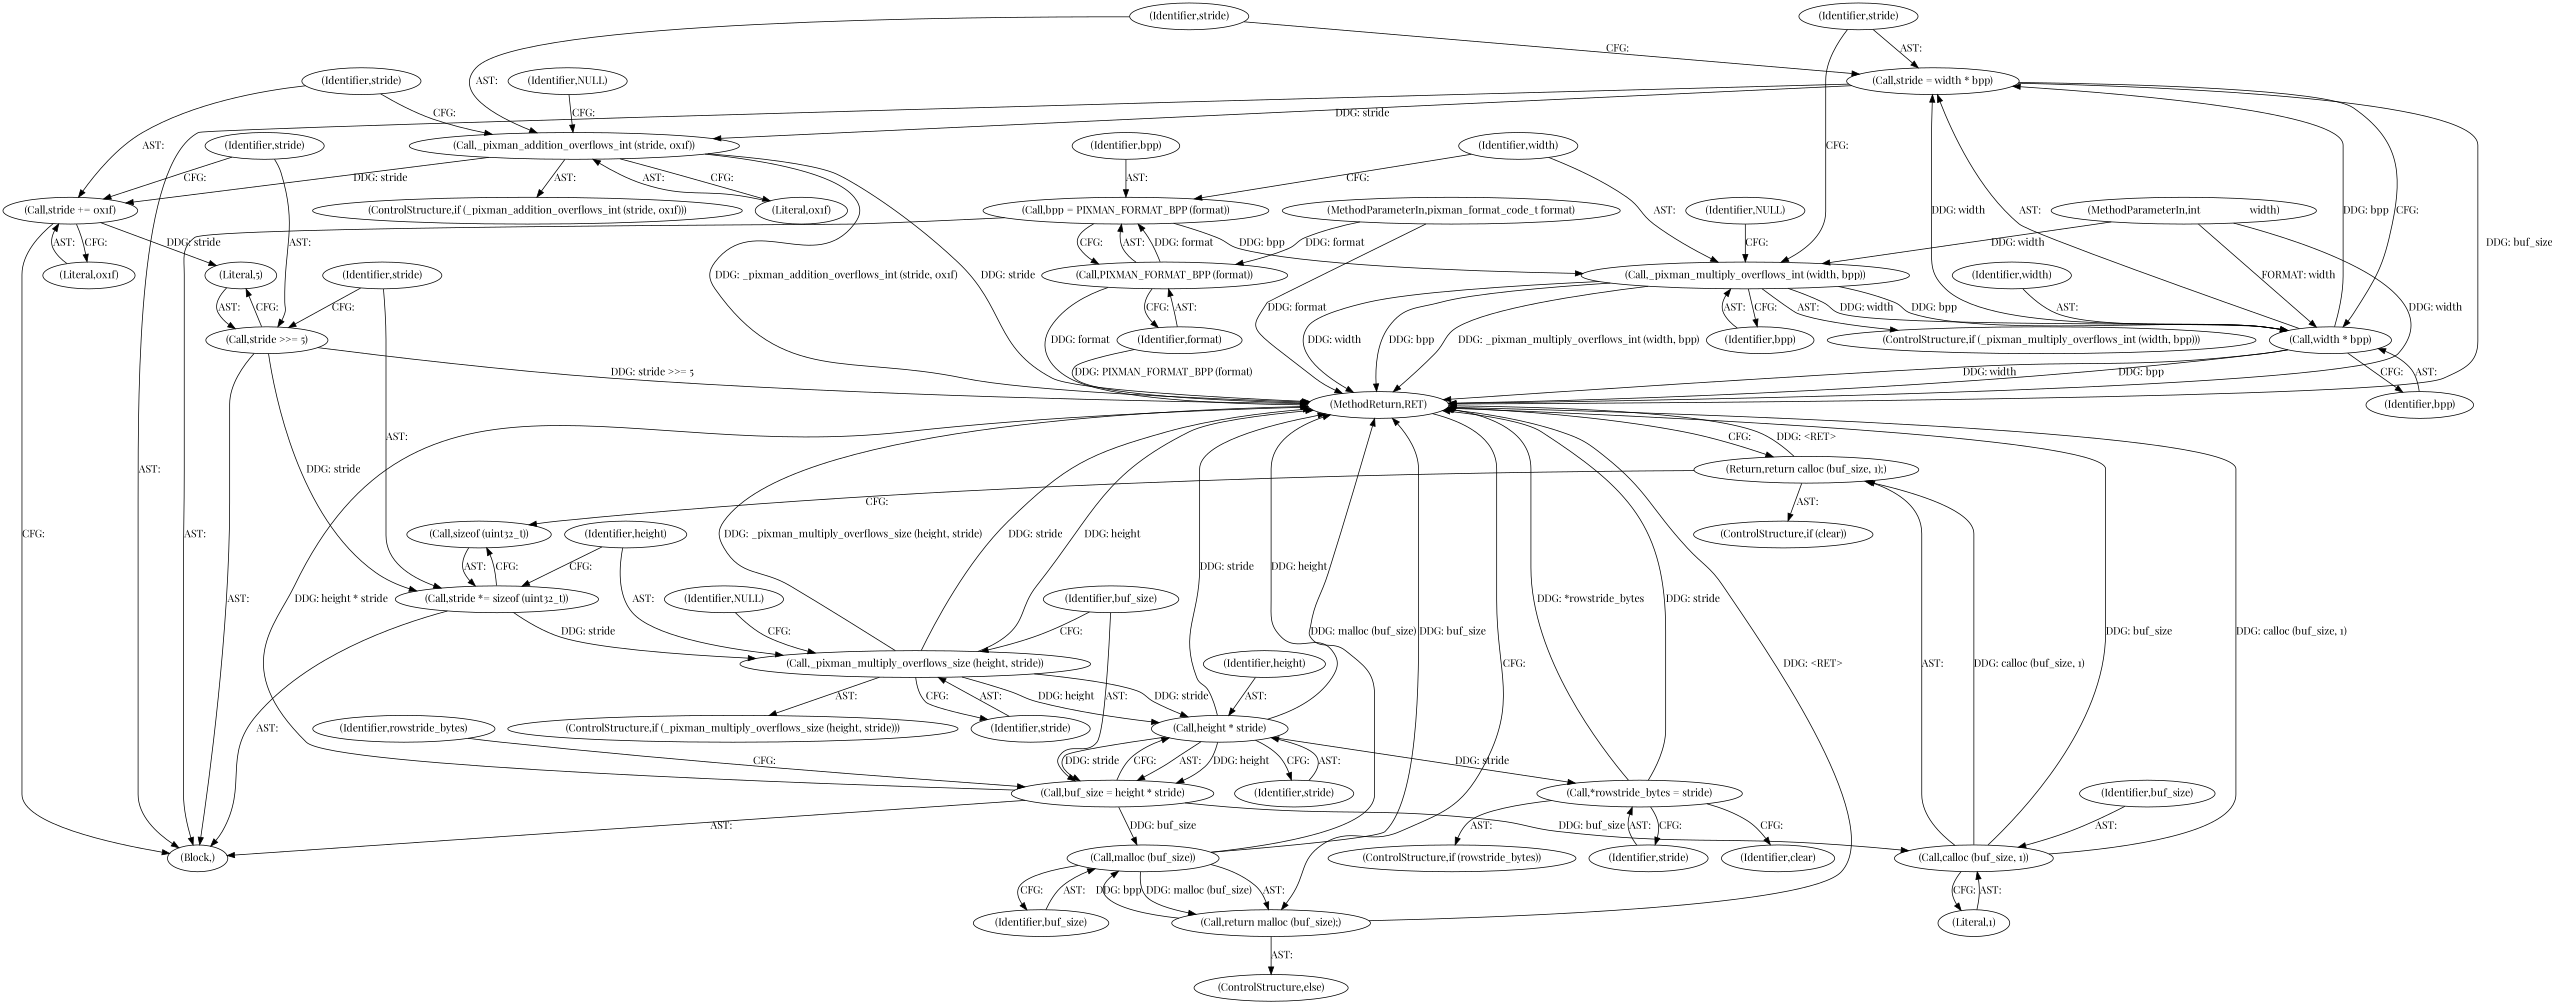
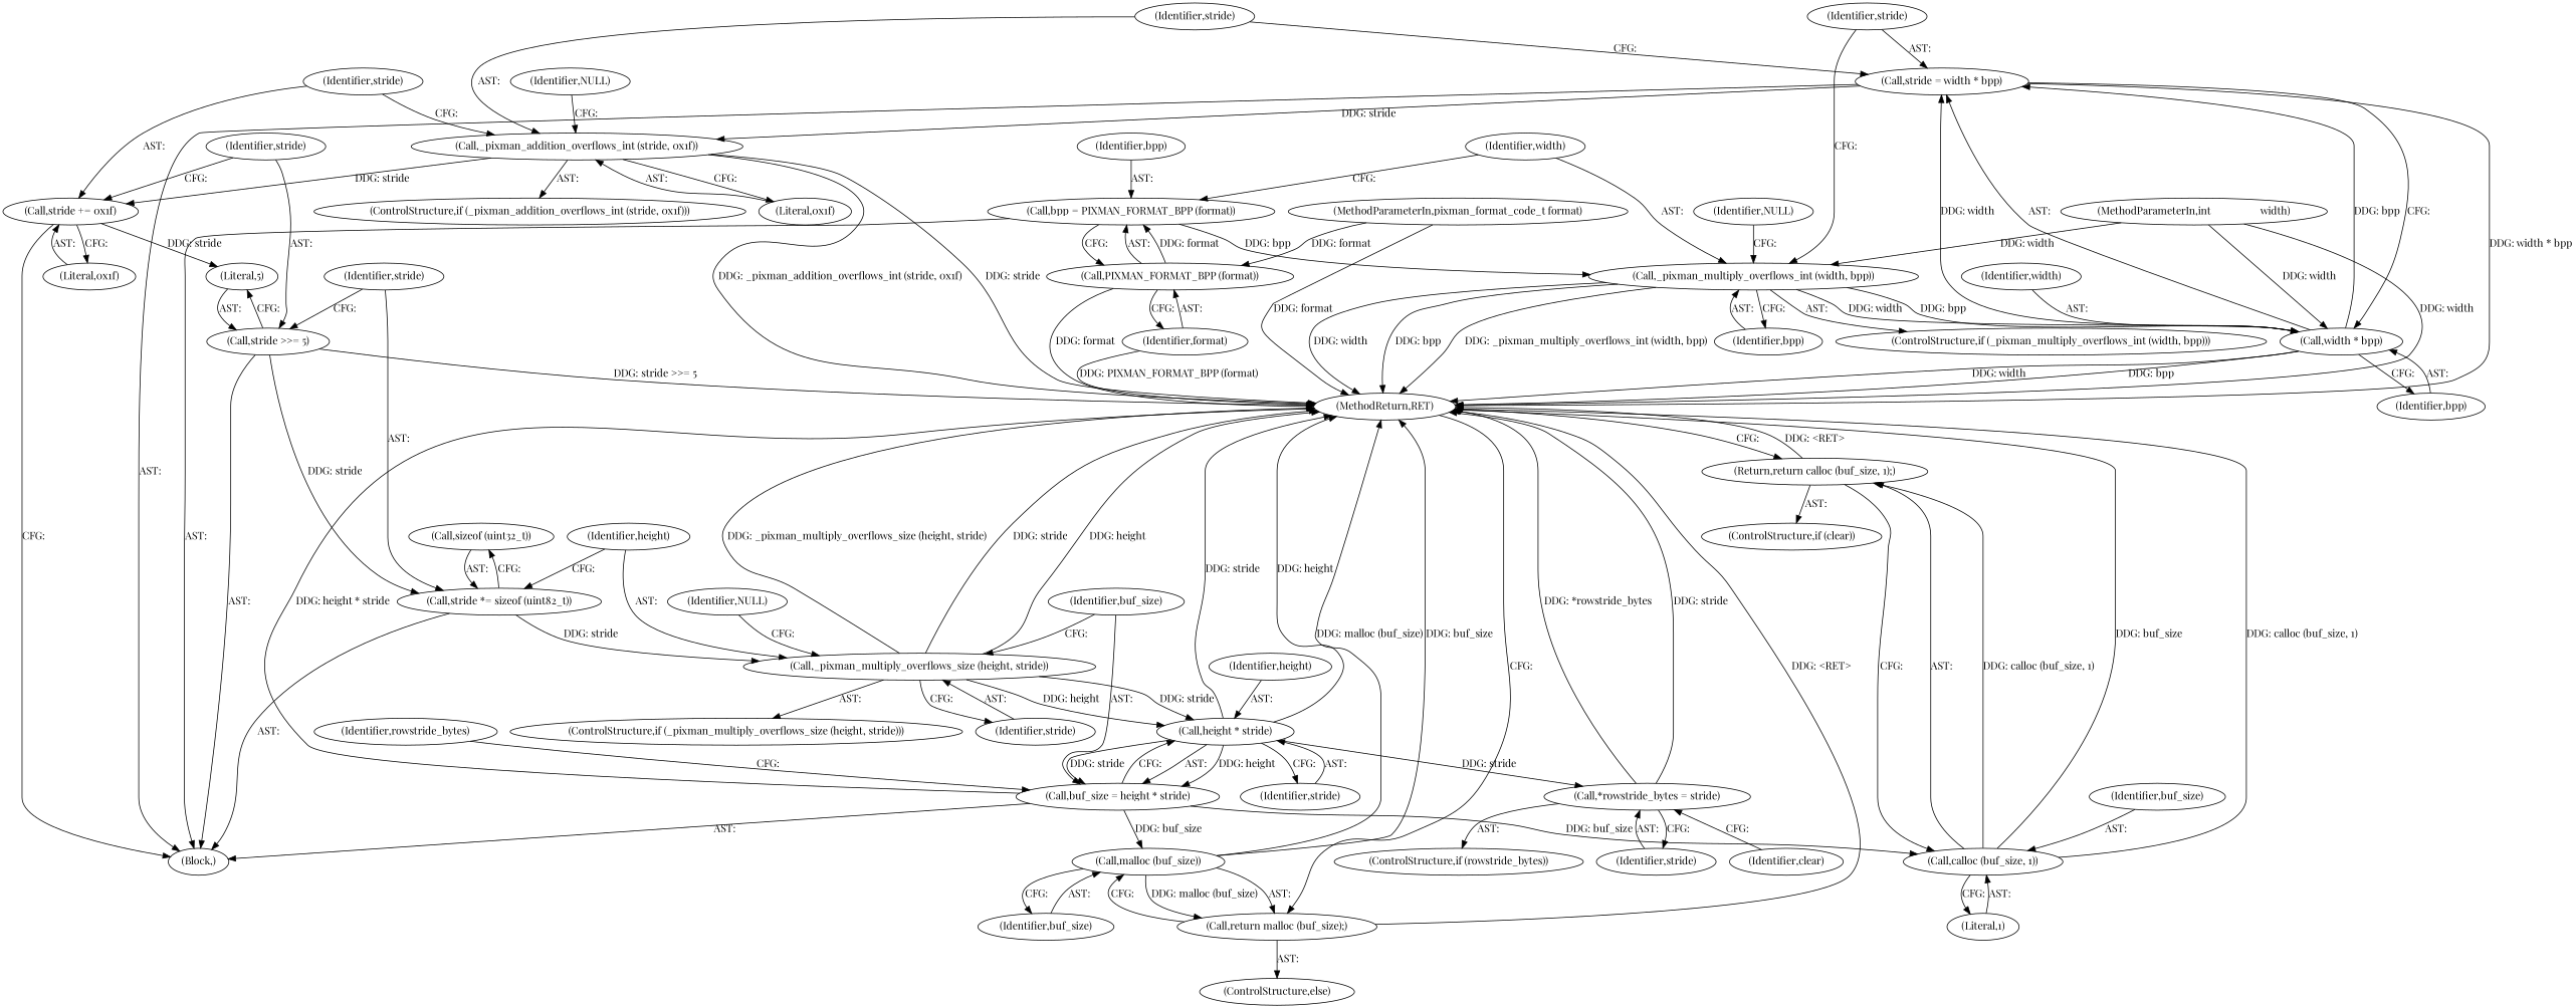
  digraph {
    fontname="Playfair Display"
    node [fontname="Playfair Display"]
    edge [fontname="Playfair Display"]
    n1 [label="(Call,stride = width * bpp)"]
    n2 [label="(Call,width * bpp)"]
    n3 [label="(Call,_pixman_addition_overflows_int (stride, 0x1f))"]
    n4 [label="(MethodReturn,RET)"]
    n5 [label="(Block,)"]
    n6 [label="(Identifier,bpp)"]
    n7 [label="(Call,stride += 0x1f)"]
    n8 [label="(ControlStructure,if (_pixman_addition_overflows_int (stride, 0x1f)))"]
    n9 [label="(Literal,0x1f)"]
    n10 [label="(Return,return calloc (buf_size, 1);)"]
    n11 [label="(Call,return malloc (buf_size);)"]
    n12 [label="(Call,_pixman_multiply_overflows_int (width, bpp))"]
    n13 [label="(Identifier,bpp)"]
    n14 [label="(ControlStructure,if (_pixman_multiply_overflows_int (width, bpp)))"]
    n15 [label="(MethodParameterIn,int                  width)"]
    n16 [label="(Call,bpp = PIXMAN_FORMAT_BPP (format))"]
    n17 [label="(Call,PIXMAN_FORMAT_BPP (format))"]
    n18 [label="(Identifier,format)"]
    n19 [label="(MethodParameterIn,pixman_format_code_t format)"]
    n20 [label="(Literal,0x1f)"]
    n21 [label="(Literal,5)"]
    n22 [label="(Call,stride >>= 5)"]
-   n23 [label="(Call,stride *= sizeof (uint32_t))"]
+   n23 [label="(Call,stride *= sizeof (uint82_t))"]
    n24 [label="(Call,_pixman_multiply_overflows_size (height, stride))"]
    n25 [label="(Call,sizeof (uint32_t))"]
    n26 [label="(Call,height * stride)"]
    n27 [label="(ControlStructure,if (_pixman_multiply_overflows_size (height, stride)))"]
    n28 [label="(Identifier,stride)"]
    n29 [label="(Call,buf_size = height * stride)"]
    n30 [label="(Call,*rowstride_bytes = stride)"]
    n31 [label="(Identifier,stride)"]
    n32 [label="(Call,calloc (buf_size, 1))"]
    n33 [label="(Call,malloc (buf_size))"]
    n34 [label="(ControlStructure,if (rowstride_bytes))"]
    n35 [label="(Identifier,stride)"]
    n36 [label="(Literal,1)"]
    n37 [label="(Identifier,buf_size)"]
    n38 [label="(ControlStructure,if (clear))"]
    n39 [label="(ControlStructure,else)"]
    n40 [label="(Identifier,rowstride_bytes)"]
    n41 [label="(Identifier,stride)"]
    n42 [label="(Identifier,bpp)"]
    n43 [label="(Identifier,width)"]
    n44 [label="(Identifier,buf_size)"]
    n45 [label="(Identifier,buf_size)"]
    n46 [label="(Identifier,stride)"]
    n47 [label="(Identifier,NULL)"]
    n48 [label="(Identifier,stride)"]
    n49 [label="(Identifier,height)"]
    n50 [label="(Identifier,NULL)"]
    n51 [label="(Identifier,height)"]
    n52 [label="(Identifier,clear)"]
    n53 [label="(Identifier,stride)"]
    n54 [label="(Identifier,stride)"]
    n55 [label="(Identifier,width)"]
    n56 [label="(Identifier,NULL)"]
    n1 -> n2 [label="CFG: "]
    n1 -> n3 [label="DDG: stride"]
-   n1 -> n4 [label="DDG: buf_size"]
+   n1 -> n4 [label="DDG: width * bpp"]
    n1 -> n5 [label="AST: "]
    n2 -> n1 [label="AST: "]
    n2 -> n1 [label="DDG: width"]
    n2 -> n1 [label="DDG: bpp"]
    n2 -> n4 [label="DDG: bpp"]
    n2 -> n4 [label="DDG: width"]
    n2 -> n6 [label="CFG: "]
    n3 -> n4 [label="DDG: _pixman_addition_overflows_int (stride, 0x1f)"]
    n3 -> n4 [label="DDG: stride"]
    n3 -> n7 [label="DDG: stride"]
    n3 -> n8 [label="AST: "]
    n3 -> n9 [label="CFG: "]
    n4 -> n10 [label="CFG: "]
    n4 -> n11 [label="CFG: "]
    n6 -> n2 [label="AST: "]
    n7 -> n5 [label="CFG: "]
    n7 -> n20 [label="CFG: "]
    n7 -> n21 [label="DDG: stride"]
    n9 -> n3 [label="AST: "]
    n10 -> n4 [label="DDG: <RET>"]
-   n10 -> n25 [label="CFG: "]
+   n10 -> n32 [label="CFG: "]
    n10 -> n38 [label="AST: "]
    n11 -> n4 [label="DDG: <RET>"]
-   n11 -> n33 [label="DDG: bpp"]
+   n11 -> n33 [label="CFG: "]
    n11 -> n39 [label="AST: "]
    n12 -> n2 [label="DDG: width"]
    n12 -> n2 [label="DDG: bpp"]
    n12 -> n4 [label="DDG: width"]
    n12 -> n4 [label="DDG: bpp"]
    n12 -> n4 [label="DDG: _pixman_multiply_overflows_int (width, bpp)"]
    n12 -> n13 [label="CFG: "]
    n12 -> n14 [label="AST: "]
    n13 -> n12 [label="AST: "]
-   n15 -> n2 [label="FORMAT: width"]
+   n15 -> n2 [label="DDG: width"]
    n15 -> n4 [label="DDG: width"]
    n15 -> n12 [label="DDG: width"]
    n16 -> n5 [label="AST: "]
    n16 -> n12 [label="DDG: bpp"]
    n16 -> n17 [label="CFG: "]
    n17 -> n4 [label="DDG: format"]
    n17 -> n16 [label="AST: "]
    n17 -> n16 [label="DDG: format"]
    n17 -> n18 [label="CFG: "]
    n18 -> n4 [label="DDG: PIXMAN_FORMAT_BPP (format)"]
    n18 -> n17 [label="AST: "]
    n19 -> n4 [label="DDG: format"]
    n19 -> n17 [label="DDG: format"]
    n20 -> n7 [label="AST: "]
    n21 -> n22 [label="AST: "]
    n22 -> n4 [label="DDG: stride >>= 5"]
    n22 -> n5 [label="AST: "]
    n22 -> n21 [label="CFG: "]
    n22 -> n23 [label="DDG: stride"]
    n23 -> n5 [label="AST: "]
    n23 -> n24 [label="DDG: stride"]
    n23 -> n25 [label="CFG: "]
    n24 -> n4 [label="DDG: height"]
    n24 -> n4 [label="DDG: _pixman_multiply_overflows_size (height, stride)"]
    n24 -> n4 [label="DDG: stride"]
    n24 -> n26 [label="DDG: height"]
    n24 -> n26 [label="DDG: stride"]
    n24 -> n27 [label="AST: "]
    n24 -> n28 [label="CFG: "]
    n25 -> n23 [label="AST: "]
    n26 -> n4 [label="DDG: height"]
    n26 -> n4 [label="DDG: stride"]
    n26 -> n29 [label="AST: "]
    n26 -> n29 [label="DDG: height"]
    n26 -> n29 [label="DDG: stride"]
    n26 -> n30 [label="DDG: stride"]
    n26 -> n31 [label="CFG: "]
    n28 -> n24 [label="AST: "]
    n29 -> n4 [label="DDG: height * stride"]
    n29 -> n5 [label="AST: "]
    n29 -> n26 [label="CFG: "]
    n29 -> n32 [label="DDG: buf_size"]
    n29 -> n33 [label="DDG: buf_size"]
    n30 -> n4 [label="DDG: stride"]
    n30 -> n4 [label="DDG: *rowstride_bytes"]
    n30 -> n34 [label="AST: "]
    n30 -> n35 [label="CFG: "]
    n31 -> n26 [label="AST: "]
    n32 -> n4 [label="DDG: buf_size"]
    n32 -> n4 [label="DDG: calloc (buf_size, 1)"]
    n32 -> n10 [label="AST: "]
    n32 -> n10 [label="DDG: calloc (buf_size, 1)"]
    n32 -> n36 [label="CFG: "]
    n33 -> n4 [label="DDG: buf_size"]
    n33 -> n4 [label="DDG: malloc (buf_size)"]
    n33 -> n11 [label="AST: "]
    n33 -> n11 [label="DDG: malloc (buf_size)"]
    n33 -> n37 [label="CFG: "]
    n35 -> n30 [label="AST: "]
    n36 -> n32 [label="AST: "]
    n37 -> n33 [label="AST: "]
    n40 -> n29 [label="CFG: "]
    n41 -> n1 [label="CFG: "]
    n41 -> n3 [label="AST: "]
    n42 -> n16 [label="AST: "]
    n43 -> n12 [label="AST: "]
    n43 -> n16 [label="CFG: "]
    n44 -> n24 [label="CFG: "]
    n44 -> n29 [label="AST: "]
    n45 -> n32 [label="AST: "]
    n46 -> n1 [label="AST: "]
    n46 -> n12 [label="CFG: "]
    n47 -> n12 [label="CFG: "]
    n48 -> n22 [label="CFG: "]
    n48 -> n23 [label="AST: "]
    n49 -> n26 [label="AST: "]
    n50 -> n3 [label="CFG: "]
    n51 -> n23 [label="CFG: "]
    n51 -> n24 [label="AST: "]
-   n30 -> n52 [label="CFG: "]
+   n52 -> n30 [label="CFG: "]
    n53 -> n3 [label="CFG: "]
    n53 -> n7 [label="AST: "]
    n54 -> n7 [label="CFG: "]
    n54 -> n22 [label="AST: "]
    n55 -> n2 [label="AST: "]
    n56 -> n24 [label="CFG: "]
  }
